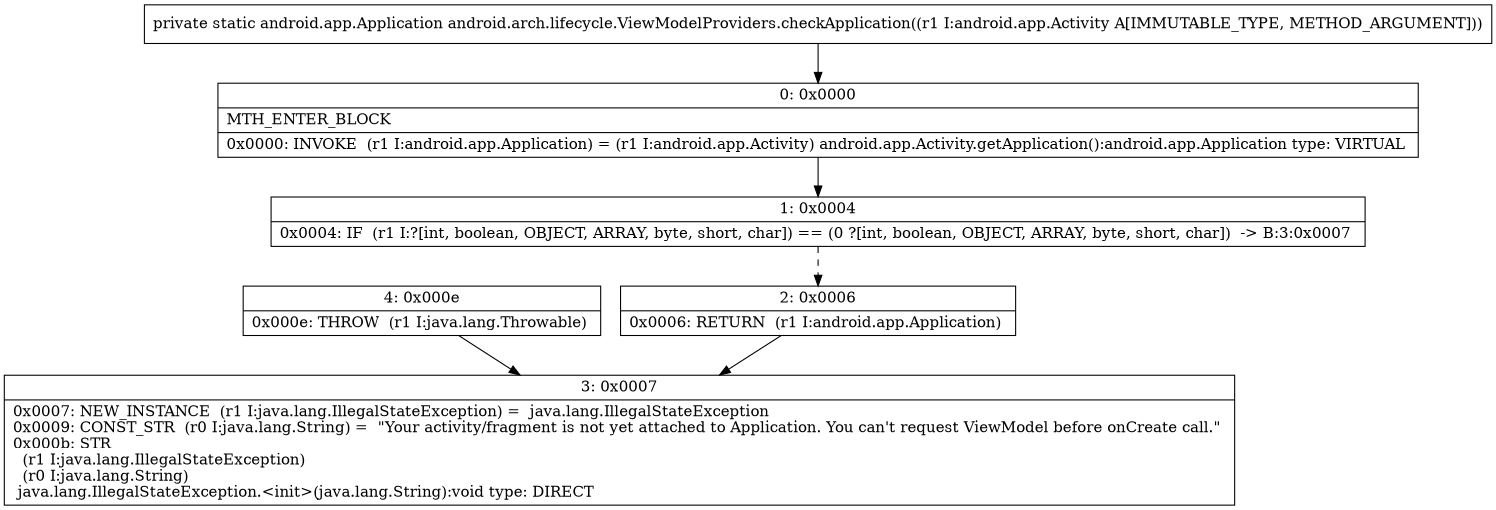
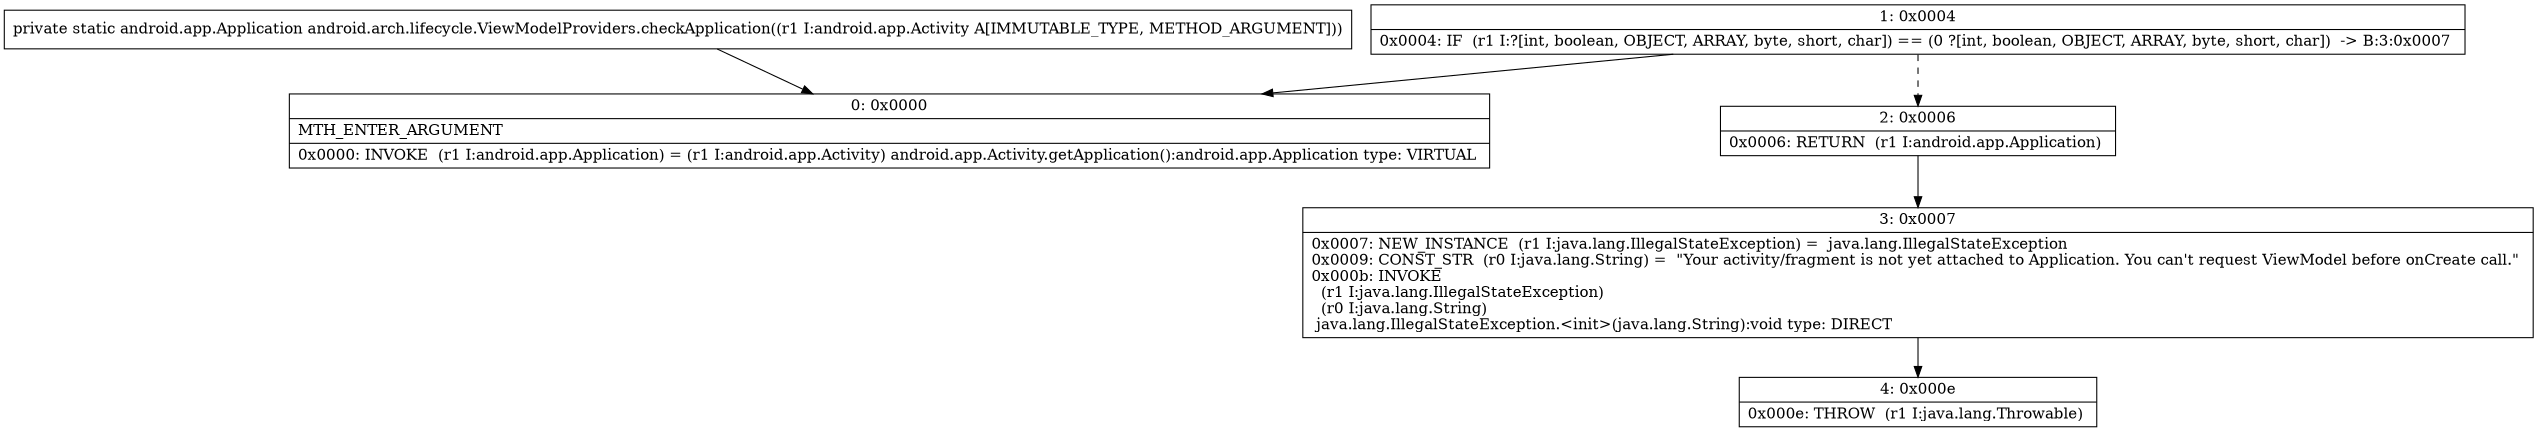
  digraph {
    node [shape=record]
-   n1 [label="{0\:\ 0x0000|MTH_ENTER_BLOCK\l|0x0000: INVOKE  (r1 I:android.app.Application) = (r1 I:android.app.Activity) android.app.Activity.getApplication():android.app.Application type: VIRTUAL \l}"]
+   n1 [label="{0\:\ 0x0000|MTH_ENTER_ARGUMENT\l|0x0000: INVOKE  (r1 I:android.app.Application) = (r1 I:android.app.Activity) android.app.Activity.getApplication():android.app.Application type: VIRTUAL \l}"]
    n2 [label="{1\:\ 0x0004|0x0004: IF  (r1 I:?[int, boolean, OBJECT, ARRAY, byte, short, char]) == (0 ?[int, boolean, OBJECT, ARRAY, byte, short, char])  \-\> B:3:0x0007 \l}"]
    n3 [label="{2\:\ 0x0006|0x0006: RETURN  (r1 I:android.app.Application) \l}"]
-   n4 [label="{3\:\ 0x0007|0x0007: NEW_INSTANCE  (r1 I:java.lang.IllegalStateException) =  java.lang.IllegalStateException \l0x0009: CONST_STR  (r0 I:java.lang.String) =  \"Your activity\/fragment is not yet attached to Application. You can't request ViewModel before onCreate call.\" \l0x000b: STR  \l  (r1 I:java.lang.IllegalStateException)\l  (r0 I:java.lang.String)\l java.lang.IllegalStateException.\<init\>(java.lang.String):void type: DIRECT \l}"]
+   n4 [label="{3\:\ 0x0007|0x0007: NEW_INSTANCE  (r1 I:java.lang.IllegalStateException) =  java.lang.IllegalStateException \l0x0009: CONST_STR  (r0 I:java.lang.String) =  \"Your activity\/fragment is not yet attached to Application. You can't request ViewModel before onCreate call.\" \l0x000b: INVOKE  \l  (r1 I:java.lang.IllegalStateException)\l  (r0 I:java.lang.String)\l java.lang.IllegalStateException.\<init\>(java.lang.String):void type: DIRECT \l}"]
    n5 [label="{4\:\ 0x000e|0x000e: THROW  (r1 I:java.lang.Throwable) \l}"]
    n6 [label="{private static android.app.Application android.arch.lifecycle.ViewModelProviders.checkApplication((r1 I:android.app.Activity A[IMMUTABLE_TYPE, METHOD_ARGUMENT])) }"]
-   n1 -> n2
+   n2 -> n1
    n2 -> n3 [style=dashed]
    n3 -> n4
-   n5 -> n4
+   n4 -> n5
    n6 -> n1
  }
